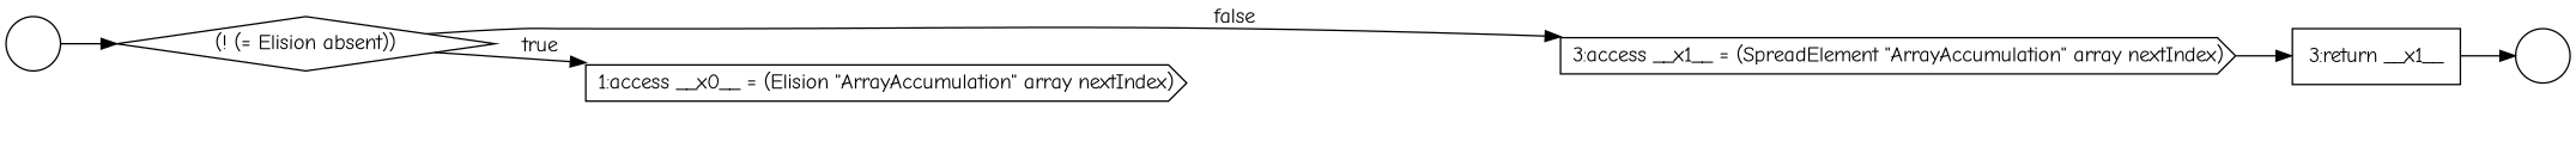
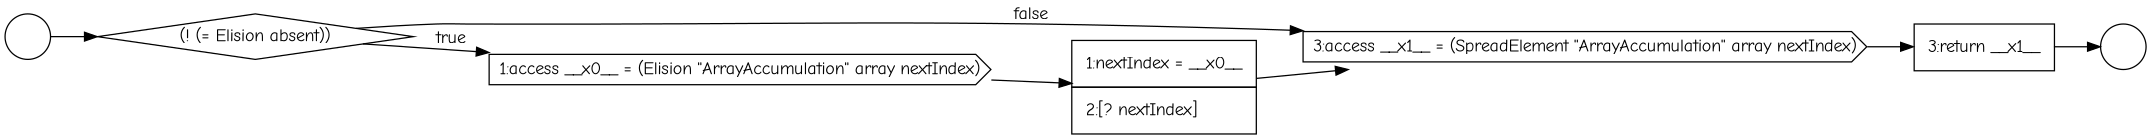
  digraph {
    rankdir=LR
    fontname="Comic Neue"
    node [color=black fillcolor=white shape=cds style=filled fontname="Comic Neue"]
    edge [color=black fontname="Comic Neue"]
    n1 [label=<<font color="black">3:access __x1__ = (SpreadElement &quot;ArrayAccumulation&quot; array nextIndex)</font>>]
    n2 [label=<<font color="black">     <table border="0" cellborder="1" cellspacing="0" cellpadding="10">       <tr><td align="left">3:return __x1__</td></tr>     </table>   </font>> margin=0 shape=none]
    n3 [label=" " shape=circle]
    n4 [label=<<font color="black">1:access __x0__ = (Elision &quot;ArrayAccumulation&quot; array nextIndex)</font>>]
+   n5 [label=<<font color="black">     <table border="0" cellborder="1" cellspacing="0" cellpadding="10">       <tr><td align="left">1:nextIndex = __x0__</td></tr>       <tr><td align="left">2:[? nextIndex]</td></tr>     </table>   </font>> margin=0 shape=none]
    n6 [label=<<font color="black">(! (= Elision absent))</font>> shape=diamond]
    n7 [label=" " shape=circle]
    n1 -> n2
    n2 -> n3
+   n4 -> n5
+   n5 -> n1
    n6 -> n1 [label=<<font color="black">false</font>>]
    n6 -> n4 [label=<<font color="black">true</font>>]
    n7 -> n6
  }
